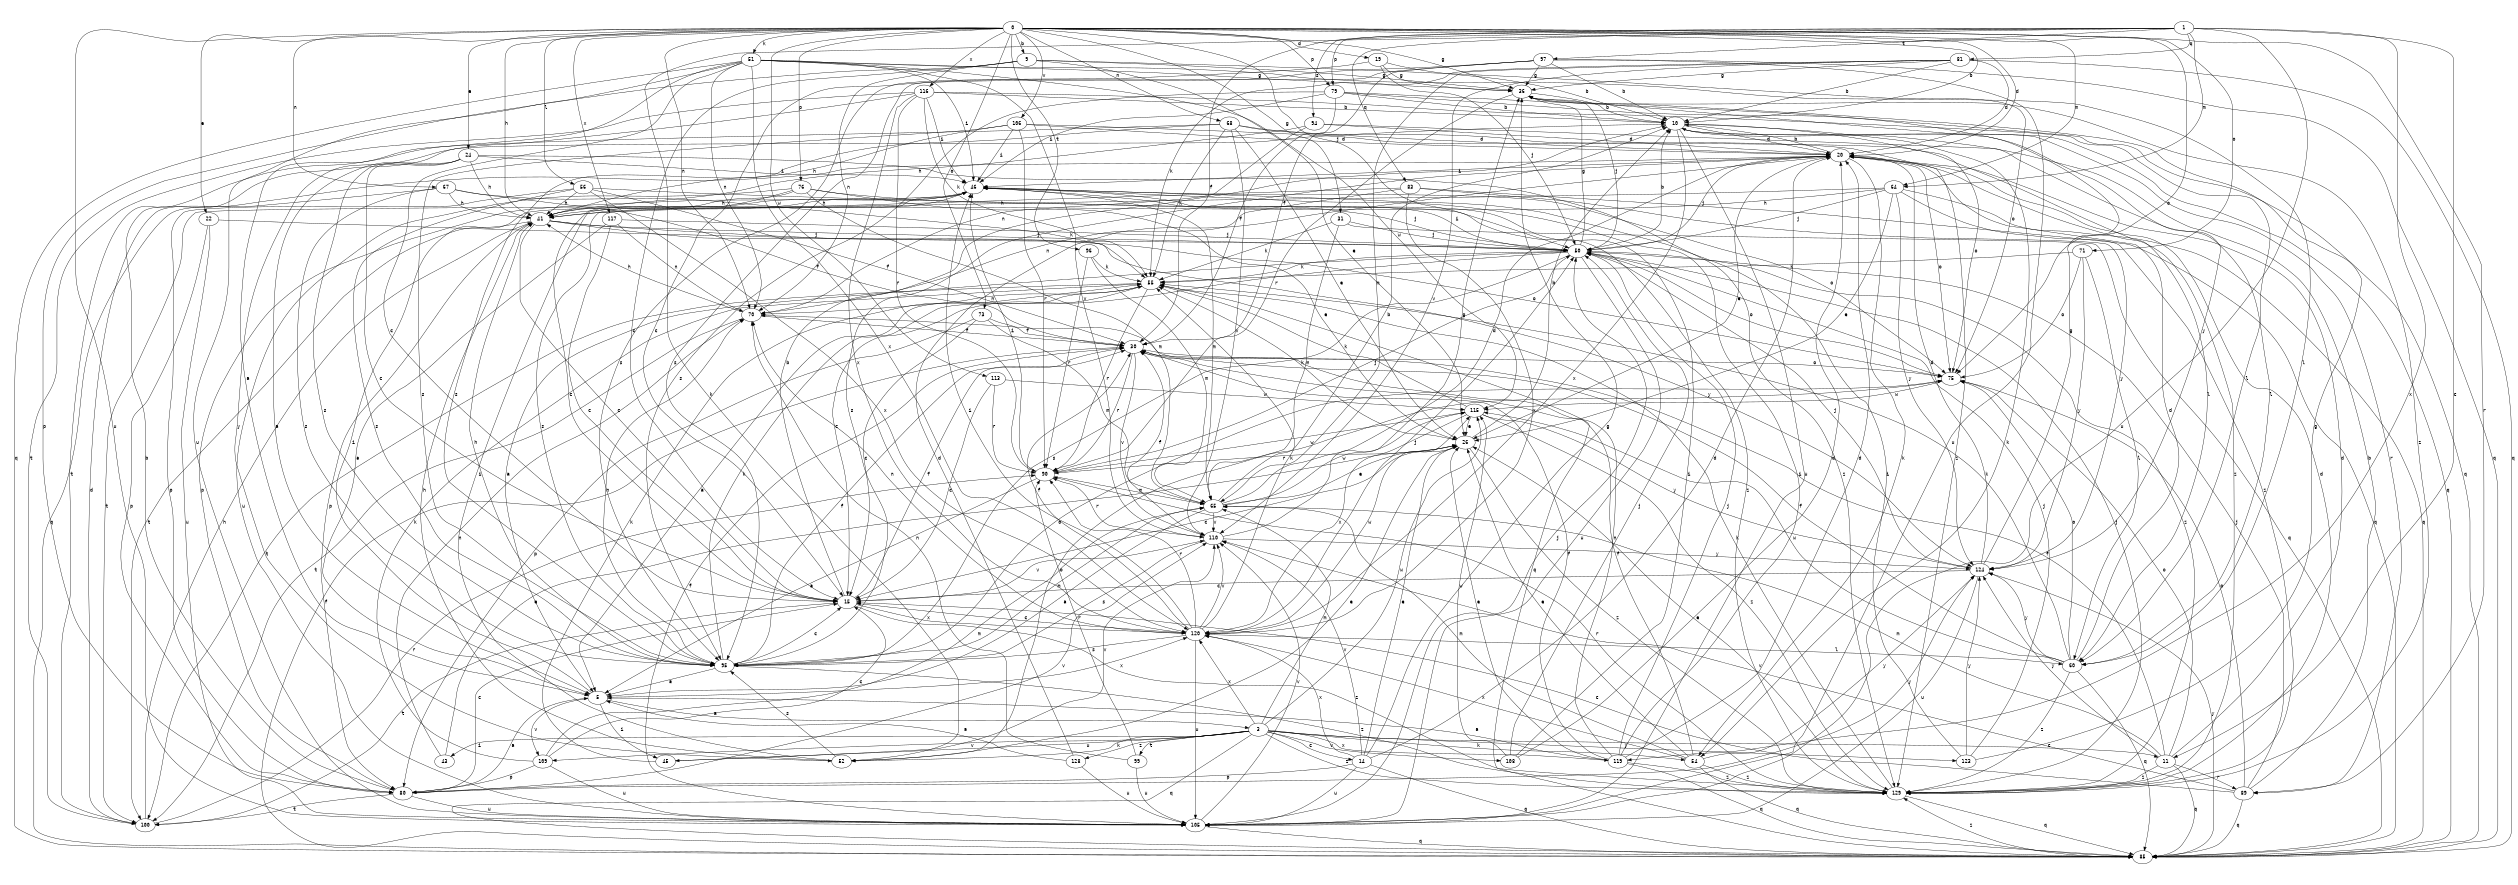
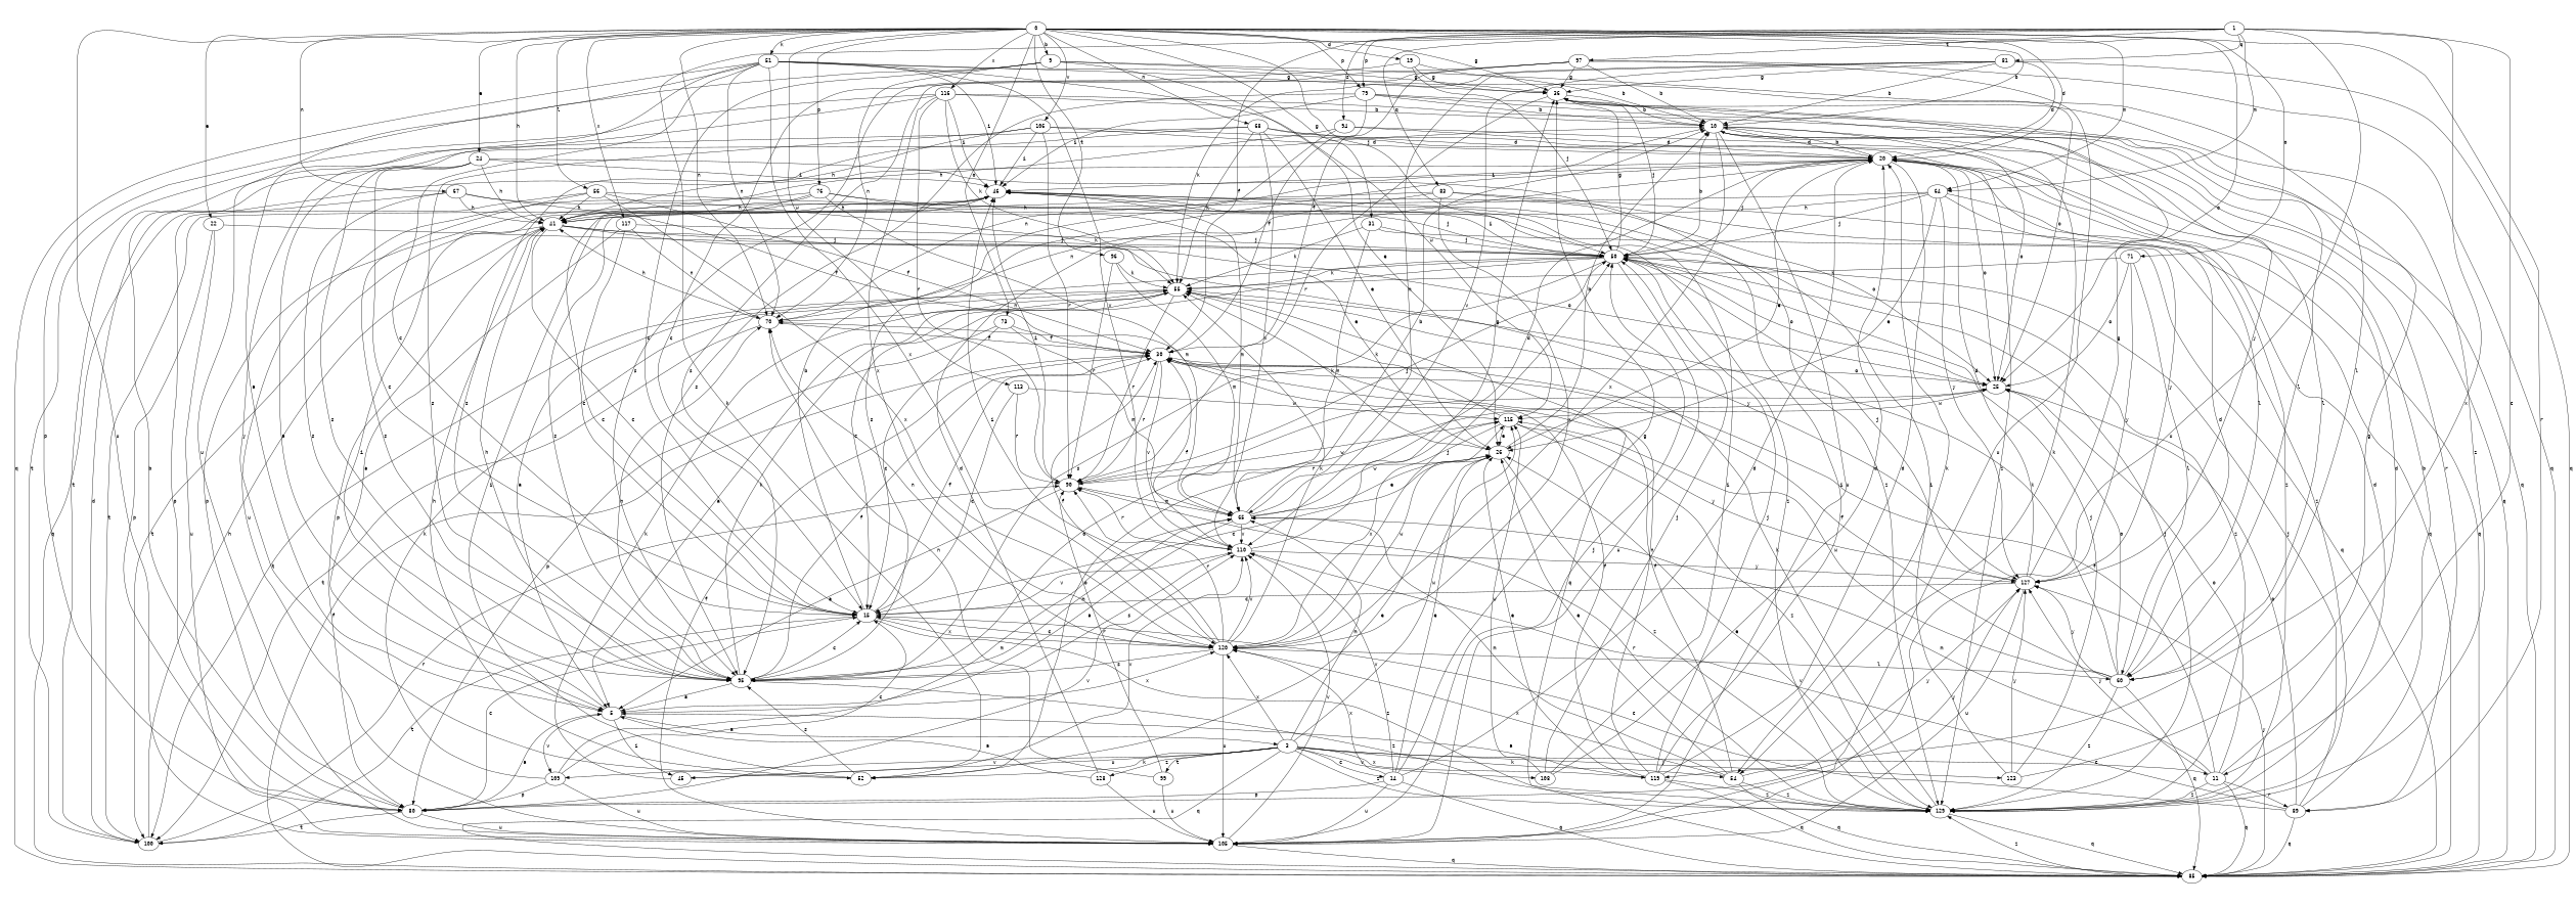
  strict digraph {
    fontname="DejaVu Sans Mono"
    node [fontname="DejaVu Sans Mono"]
    edge [fontname="DejaVu Sans Mono"]
    0
    9
    10
    19
    20
    22
    24
    31
    36
    41
    50
    51
    56
    64
    67
    68
    70
    71
    73
-   75
+   75 [label=25]
    76
    79
    89
    96
    105
    106
    113
    116
    117
    15
    26
    80
    54
    85
    120
    95
    129
    46
    5
    65
    55
    90
-   124
+   124 [label=127]
    100
    115
    110
    60
    30
    52
    1
    11
    81
    83
    94
    97
    119
    3
    14
-   43
    99
    108
    109
    123
    128
    45
    0 -> 9 [label=b]
    0 -> 10 [label=b]
    0 -> 19 [label=d]
    0 -> 20 [label=d]
    0 -> 22 [label=e]
    0 -> 24 [label=e]
    0 -> 31 [label=g]
    0 -> 36 [label=g]
    0 -> 41 [label=h]
    0 -> 50 [label=j]
    0 -> 51 [label=k]
    0 -> 56 [label=l]
    0 -> 64 [label=m]
    0 -> 67 [label=n]
    0 -> 68 [label=n]
    0 -> 70 [label=n]
    0 -> 71 [label=o]
    0 -> 73 [label=o]
    0 -> 75 [label=o]
    0 -> 76 [label=p]
    0 -> 79 [label=p]
    0 -> 89 [label=r]
    0 -> 96 [label=t]
    0 -> 105 [label=u]
    0 -> 106 [label=v]
    0 -> 113 [label=w]
    0 -> 116 [label=x]
    0 -> 117 [label=x]
    9 -> 36 [label=g]
    9 -> 70 [label=n]
    9 -> 75 [label=o]
    9 -> 15 [label=c]
    9 -> 26 [label=e]
    9 -> 80 [label=p]
    10 -> 20 [label=d]
    10 -> 75 [label=o]
    10 -> 89 [label=r]
    10 -> 105 [label=u]
    10 -> 54 [label=k]
    10 -> 85 [label=q]
    10 -> 120 [label=x]
    19 -> 10 [label=b]
    19 -> 36 [label=g]
    19 -> 50 [label=j]
    19 -> 95 [label=s]
    20 -> 10 [label=b]
    20 -> 50 [label=j]
    20 -> 75 [label=o]
    20 -> 26 [label=e]
    20 -> 54 [label=k]
    20 -> 95 [label=s]
    20 -> 129 [label=z]
    20 -> 46 [label=i]
    22 -> 50 [label=j]
    22 -> 105 [label=u]
    22 -> 80 [label=p]
    24 -> 41 [label=h]
    24 -> 15 [label=c]
    24 -> 95 [label=s]
    24 -> 129 [label=z]
    24 -> 46 [label=i]
    24 -> 5 [label=a]
    31 -> 50 [label=j]
    31 -> 85 [label=q]
    31 -> 65 [label=m]
    31 -> 55 [label=k]
    36 -> 10 [label=b]
    36 -> 50 [label=j]
    36 -> 129 [label=z]
    36 -> 90 [label=r]
    41 -> 50 [label=j]
    41 -> 75 [label=o]
    41 -> 15 [label=c]
    41 -> 80 [label=p]
    41 -> 124 [label=y]
    41 -> 100 [label=t]
    50 -> 10 [label=b]
    50 -> 36 [label=g]
    50 -> 75 [label=o]
    50 -> 105 [label=u]
    50 -> 15 [label=c]
    50 -> 95 [label=s]
    50 -> 129 [label=z]
    50 -> 46 [label=i]
    50 -> 5 [label=a]
    50 -> 55 [label=k]
    51 -> 36 [label=g]
    51 -> 70 [label=n]
    51 -> 105 [label=u]
    51 -> 15 [label=c]
    51 -> 85 [label=q]
    51 -> 120 [label=x]
    51 -> 46 [label=i]
    51 -> 5 [label=a]
    51 -> 115 [label=w]
    51 -> 110 [label=v]
    51 -> 60 [label=l]
    56 -> 41 [label=h]
    56 -> 80 [label=p]
    56 -> 120 [label=x]
    56 -> 95 [label=s]
    56 -> 129 [label=z]
    56 -> 30 [label=f]
    64 -> 41 [label=h]
    64 -> 50 [label=j]
    64 -> 26 [label=e]
    64 -> 85 [label=q]
    64 -> 129 [label=z]
    64 -> 124 [label=y]
    64 -> 100 [label=t]
    67 -> 41 [label=h]
    67 -> 85 [label=q]
    67 -> 95 [label=s]
    67 -> 55 [label=k]
    67 -> 30 [label=f]
    68 -> 20 [label=d]
    68 -> 26 [label=e]
    68 -> 95 [label=s]
    68 -> 55 [label=k]
    68 -> 100 [label=t]
    68 -> 110 [label=v]
    68 -> 60 [label=l]
    70 -> 41 [label=h]
    70 -> 100 [label=t]
    70 -> 30 [label=f]
    71 -> 75 [label=o]
    71 -> 55 [label=k]
    71 -> 124 [label=y]
    71 -> 60 [label=l]
    73 -> 15 [label=c]
    73 -> 80 [label=p]
    73 -> 65 [label=m]
    73 -> 30 [label=f]
    75 -> 115 [label=w]
    76 -> 41 [label=h]
    76 -> 50 [label=j]
    76 -> 105 [label=u]
    76 -> 15 [label=c]
    76 -> 26 [label=e]
    76 -> 65 [label=m]
    79 -> 10 [label=b]
    79 -> 85 [label=q]
    79 -> 95 [label=s]
    79 -> 46 [label=i]
    79 -> 124 [label=y]
    79 -> 30 [label=f]
    89 -> 10 [label=b]
    89 -> 50 [label=j]
    89 -> 75 [label=o]
    89 -> 15 [label=c]
    89 -> 85 [label=q]
    89 -> 110 [label=v]
    96 -> 65 [label=m]
    96 -> 55 [label=k]
    96 -> 90 [label=r]
    105 -> 50 [label=j]
    105 -> 85 [label=q]
    105 -> 110 [label=v]
    105 -> 30 [label=f]
    106 -> 20 [label=d]
    106 -> 41 [label=h]
    106 -> 95 [label=s]
    106 -> 129 [label=z]
    106 -> 46 [label=i]
    106 -> 90 [label=r]
    113 -> 15 [label=c]
    113 -> 90 [label=r]
    113 -> 115 [label=w]
    116 -> 10 [label=b]
    116 -> 120 [label=x]
    116 -> 46 [label=i]
    116 -> 55 [label=k]
    116 -> 90 [label=r]
    116 -> 100 [label=t]
    116 -> 60 [label=l]
    116 -> 52 [label=y]
    117 -> 50 [label=j]
    117 -> 70 [label=n]
    117 -> 15 [label=c]
    117 -> 5 [label=a]
    15 -> 10 [label=b]
    15 -> 120 [label=x]
    15 -> 129 [label=z]
    15 -> 100 [label=t]
    15 -> 110 [label=v]
    15 -> 30 [label=f]
    26 -> 10 [label=b]
    26 -> 15 [label=c]
    26 -> 129 [label=z]
    26 -> 55 [label=k]
    26 -> 90 [label=r]
    80 -> 10 [label=b]
    80 -> 105 [label=u]
    80 -> 15 [label=c]
    80 -> 5 [label=a]
    80 -> 124 [label=y]
    80 -> 100 [label=t]
    80 -> 110 [label=v]
    54 -> 26 [label=e]
    54 -> 85 [label=q]
    54 -> 120 [label=x]
    54 -> 129 [label=z]
    54 -> 65 [label=m]
    54 -> 124 [label=y]
    54 -> 30 [label=f]
    85 -> 129 [label=z]
    85 -> 124 [label=y]
    85 -> 30 [label=f]
    120 -> 50 [label=j]
    120 -> 70 [label=n]
    120 -> 105 [label=u]
    120 -> 15 [label=c]
    120 -> 95 [label=s]
    120 -> 46 [label=i]
    120 -> 55 [label=k]
    120 -> 90 [label=r]
    120 -> 115 [label=w]
    120 -> 110 [label=v]
    120 -> 60 [label=l]
    120 -> 30 [label=f]
    95 -> 41 [label=h]
    95 -> 70 [label=n]
    95 -> 75 [label=o]
    95 -> 15 [label=c]
    95 -> 129 [label=z]
    95 -> 5 [label=a]
    95 -> 65 [label=m]
    95 -> 55 [label=k]
    95 -> 30 [label=f]
    129 -> 20 [label=d]
    129 -> 50 [label=j]
    129 -> 26 [label=e]
    129 -> 85 [label=q]
    129 -> 55 [label=k]
    129 -> 90 [label=r]
    46 -> 41 [label=h]
    46 -> 75 [label=o]
    46 -> 80 [label=p]
    46 -> 95 [label=s]
    46 -> 65 [label=m]
    5 -> 120 [label=x]
    5 -> 46 [label=i]
    5 -> 3 [label=a]
    5 -> 109 [label=v]
    5 -> 45 [label=i]
    65 -> 10 [label=b]
    65 -> 20 [label=d]
    65 -> 26 [label=e]
    65 -> 5 [label=a]
    65 -> 115 [label=w]
    65 -> 110 [label=v]
    55 -> 70 [label=n]
    55 -> 85 [label=q]
    55 -> 5 [label=a]
    55 -> 90 [label=r]
    55 -> 100 [label=t]
    90 -> 50 [label=j]
    90 -> 46 [label=i]
    90 -> 5 [label=a]
    90 -> 65 [label=m]
    90 -> 115 [label=w]
    124 -> 20 [label=d]
    124 -> 36 [label=g]
    124 -> 50 [label=j]
    124 -> 105 [label=u]
    124 -> 15 [label=c]
    100 -> 20 [label=d]
    100 -> 41 [label=h]
    100 -> 90 [label=r]
    115 -> 26 [label=e]
    115 -> 120 [label=x]
    115 -> 129 [label=z]
    115 -> 55 [label=k]
    115 -> 124 [label=y]
    110 -> 36 [label=g]
    110 -> 95 [label=s]
    110 -> 90 [label=r]
    110 -> 124 [label=y]
    110 -> 30 [label=f]
    60 -> 20 [label=d]
    60 -> 75 [label=o]
    60 -> 85 [label=q]
    60 -> 129 [label=z]
    60 -> 55 [label=k]
    60 -> 124 [label=y]
    60 -> 115 [label=w]
    60 -> 30 [label=f]
    30 -> 75 [label=o]
    30 -> 90 [label=r]
    30 -> 110 [label=v]
    52 -> 41 [label=h]
    52 -> 75 [label=o]
    52 -> 26 [label=e]
    52 -> 95 [label=s]
    52 -> 46 [label=i]
    1 -> 64 [label=m]
    1 -> 79 [label=p]
    1 -> 105 [label=u]
    1 -> 30 [label=f]
    1 -> 52 [label=k]
    1 -> 11 [label=c]
    1 -> 81 [label=q]
    1 -> 83 [label=q]
    1 -> 94 [label=s]
    1 -> 97 [label=t]
    1 -> 119 [label=x]
    11 -> 20 [label=d]
    11 -> 75 [label=o]
    11 -> 89 [label=r]
    11 -> 85 [label=q]
    11 -> 129 [label=z]
    11 -> 65 [label=m]
    11 -> 124 [label=y]
    11 -> 30 [label=f]
    81 -> 10 [label=b]
    81 -> 20 [label=d]
    81 -> 36 [label=g]
    81 -> 85 [label=q]
    81 -> 65 [label=m]
    81 -> 55 [label=k]
    81 -> 110 [label=v]
    83 -> 41 [label=h]
    83 -> 70 [label=n]
    83 -> 85 [label=q]
    83 -> 120 [label=x]
    83 -> 124 [label=y]
    94 -> 20 [label=d]
    94 -> 41 [label=h]
    94 -> 70 [label=n]
    94 -> 60 [label=l]
    97 -> 10 [label=b]
    97 -> 36 [label=g]
    97 -> 105 [label=u]
    97 -> 15 [label=c]
    97 -> 85 [label=q]
    97 -> 95 [label=s]
    97 -> 30 [label=f]
    119 -> 20 [label=d]
    119 -> 50 [label=j]
    119 -> 70 [label=n]
    119 -> 26 [label=e]
    119 -> 85 [label=q]
    119 -> 129 [label=z]
    119 -> 46 [label=i]
    119 -> 5 [label=a]
    119 -> 30 [label=f]
    3 -> 54 [label=k]
    3 -> 85 [label=q]
    3 -> 120 [label=x]
    3 -> 129 [label=z]
    3 -> 65 [label=m]
    3 -> 115 [label=w]
    3 -> 52 [label=k]
    3 -> 11 [label=c]
    3 -> 119 [label=x]
    3 -> 14 [label=c]
-   3 -> 43 [label=i]
    3 -> 99 [label=t]
    3 -> 108 [label=v]
    3 -> 109 [label=v]
    3 -> 123 [label=y]
    3 -> 128 [label=z]
    3 -> 45 [label=u]
    14 -> 20 [label=d]
    14 -> 36 [label=g]
    14 -> 105 [label=u]
    14 -> 26 [label=e]
    14 -> 80 [label=p]
    14 -> 85 [label=q]
    14 -> 120 [label=x]
    14 -> 110 [label=v]
-   43 -> 70 [label=n]
-   43 -> 26 [label=e]
    99 -> 70 [label=n]
    99 -> 105 [label=u]
    99 -> 90 [label=r]
    108 -> 20 [label=d]
    108 -> 50 [label=j]
    108 -> 46 [label=i]
    108 -> 115 [label=w]
    109 -> 105 [label=u]
    109 -> 15 [label=c]
    109 -> 80 [label=p]
    109 -> 65 [label=m]
    109 -> 55 [label=k]
    123 -> 36 [label=g]
    123 -> 50 [label=j]
    123 -> 46 [label=i]
    123 -> 124 [label=y]
    128 -> 20 [label=d]
    128 -> 105 [label=u]
    128 -> 5 [label=a]
    45 -> 55 [label=k]
    45 -> 110 [label=v]
  }
